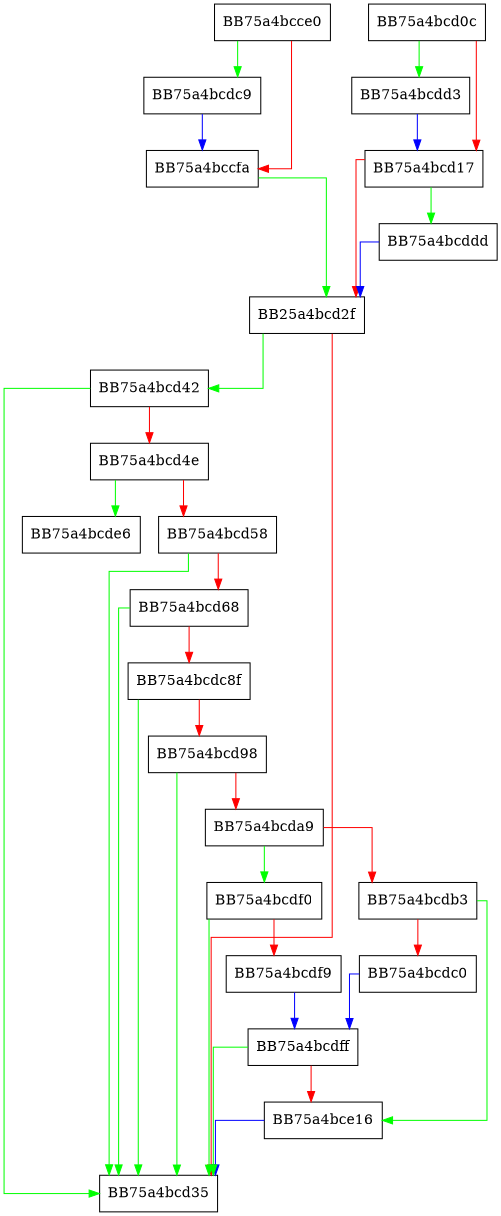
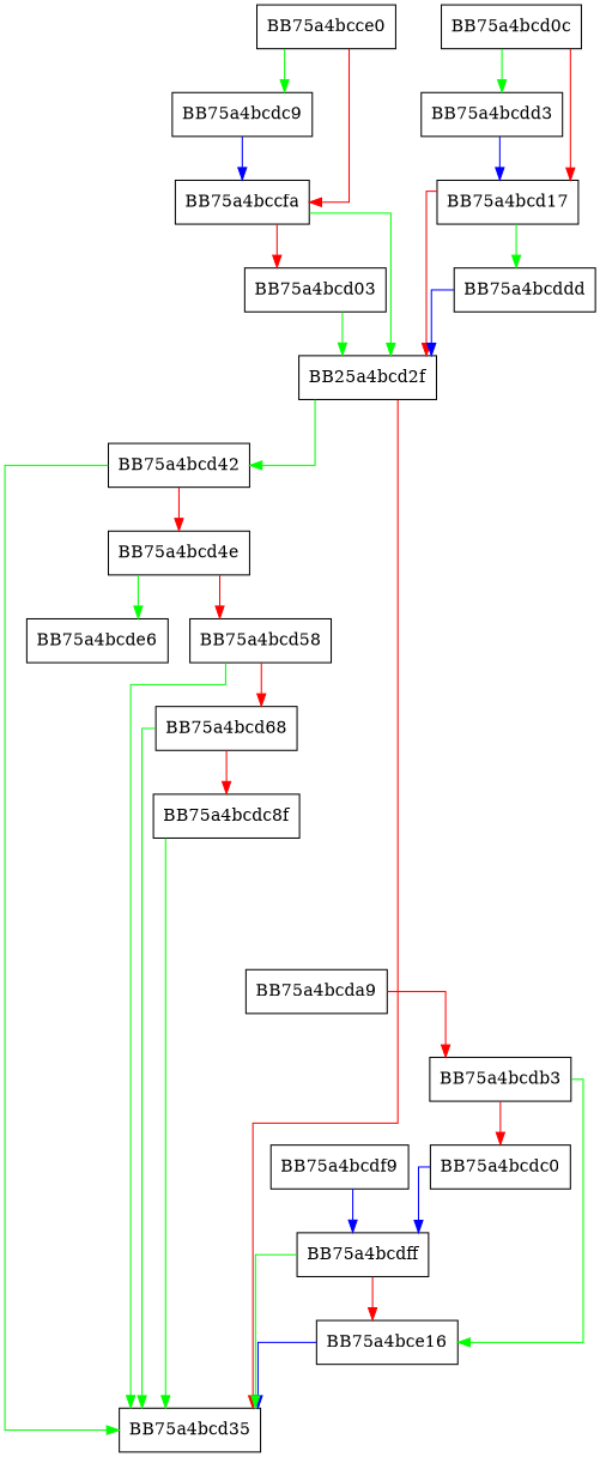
  digraph {
    splines=ortho
    node [shape=box]
    edge [color=green]
    BB75a4bcce0
    BB75a4bcdc9
    BB75a4bccfa
    n4 [label=BB25a4bcd2f]
+   BB75a4bcd03
    BB75a4bcd42
    BB75a4bcd35
    BB75a4bcd4e
    BB75a4bcd0c
    BB75a4bcdd3
    BB75a4bcd17
    BB75a4bcddd
    BB75a4bcde6
    BB75a4bcd58
    BB75a4bcd68
    n16 [label=BB75a4bcdc8f]
-   BB75a4bcd98
    BB75a4bcda9
-   BB75a4bcdf0
    BB75a4bcdb3
    n21 [label=BB75a4bcdf9]
    BB75a4bce16
    BB75a4bcdc0
    BB75a4bcdff
    BB75a4bcce0 -> BB75a4bcdc9
    BB75a4bcce0 -> BB75a4bccfa [color=red]
    BB75a4bcdc9 -> BB75a4bccfa [color=blue]
    BB75a4bccfa -> n4
+   BB75a4bccfa -> BB75a4bcd03 [color=red]
    n4 -> BB75a4bcd42
    n4 -> BB75a4bcd35 [color=red]
+   BB75a4bcd03 -> n4
    BB75a4bcd42 -> BB75a4bcd35
    BB75a4bcd42 -> BB75a4bcd4e [color=red]
    BB75a4bcd4e -> BB75a4bcde6
    BB75a4bcd4e -> BB75a4bcd58 [color=red]
    BB75a4bcd0c -> BB75a4bcdd3
    BB75a4bcd0c -> BB75a4bcd17 [color=red]
    BB75a4bcdd3 -> BB75a4bcd17 [color=blue]
    BB75a4bcd17 -> n4 [color=red]
    BB75a4bcd17 -> BB75a4bcddd
    BB75a4bcddd -> n4 [color=blue]
    BB75a4bcd58 -> BB75a4bcd35
    BB75a4bcd58 -> BB75a4bcd68 [color=red]
    BB75a4bcd68 -> BB75a4bcd35
    BB75a4bcd68 -> n16 [color=red]
    n16 -> BB75a4bcd35
-   n16 -> BB75a4bcd98 [color=red]
-   BB75a4bcd98 -> BB75a4bcd35
-   BB75a4bcd98 -> BB75a4bcda9 [color=red]
-   BB75a4bcda9 -> BB75a4bcdf0
    BB75a4bcda9 -> BB75a4bcdb3 [color=red]
-   BB75a4bcdf0 -> BB75a4bcd35
-   BB75a4bcdf0 -> n21 [color=red]
    BB75a4bcdb3 -> BB75a4bce16
    BB75a4bcdb3 -> BB75a4bcdc0 [color=red]
    n21 -> BB75a4bcdff [color=blue]
    BB75a4bce16 -> BB75a4bcd35 [color=blue]
    BB75a4bcdc0 -> BB75a4bcdff [color=blue]
    BB75a4bcdff -> BB75a4bcd35
    BB75a4bcdff -> BB75a4bce16 [color=red]
  }
